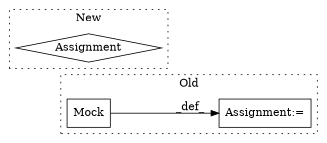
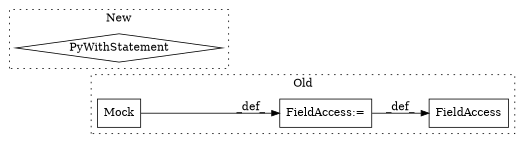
  digraph {
    rankdir=LR
    node [shape=box]
    n1 [a=32 l=6 label=Mock s=41768]
-   n2 [a=7 l=1 label="Assignment:=" s=41762]
-   n4 [a=104 l="10,2" label=Assignment s="41354,41448" shape=diamond]
+   n2 [a=7 l=1 label="FieldAccess:=" s=41762]
+   n3 [a=22 l=22 label=FieldAccess s=41740]
+   n4 [a=104 l="10,2" label=PyWithStatement s="41354,41448" shape=diamond]
    subgraph cluster_1 {
      label=Old
      style=dotted
      n1
      n2
+     n3
    }
    subgraph cluster_2 {
      label=New
      style=dotted
      n4
    }
    n1 -> n2 [label=_def_]
+   n2 -> n3 [label=_def_]
  }
